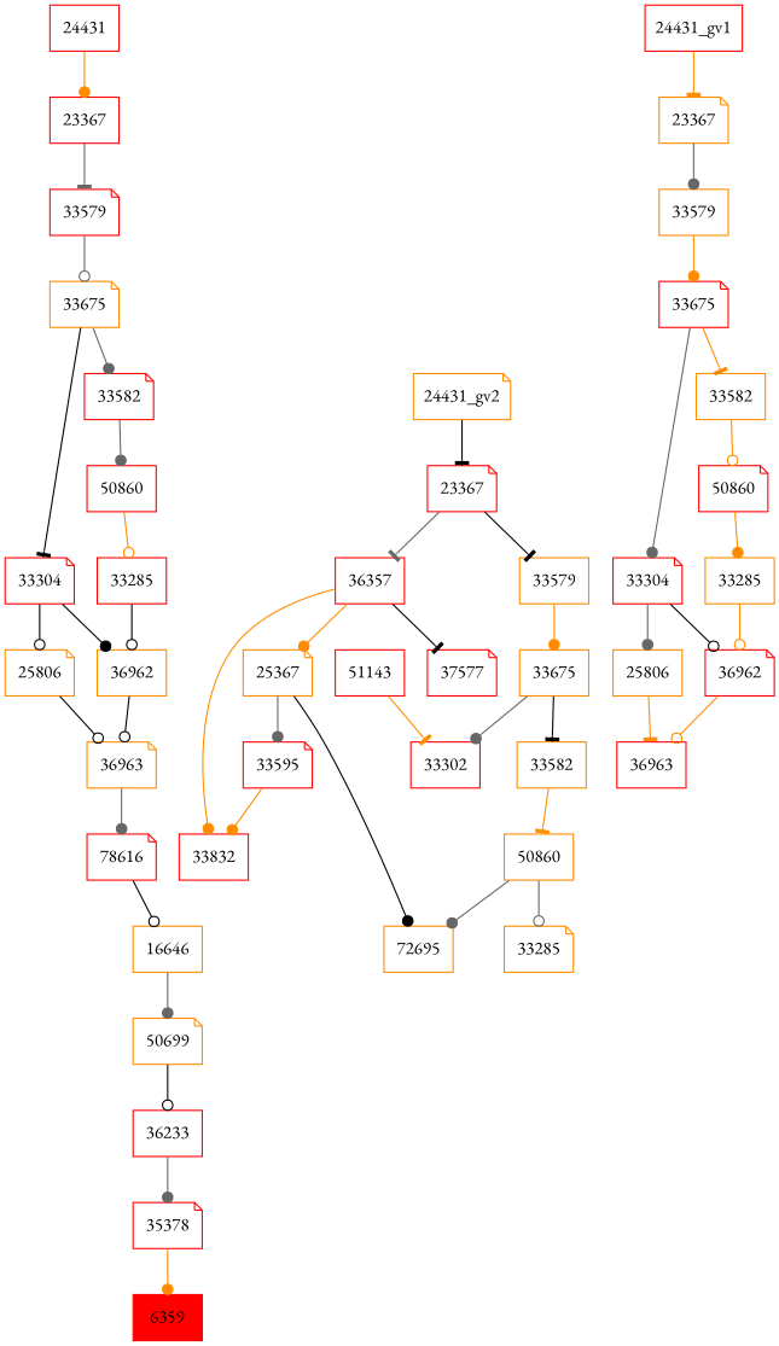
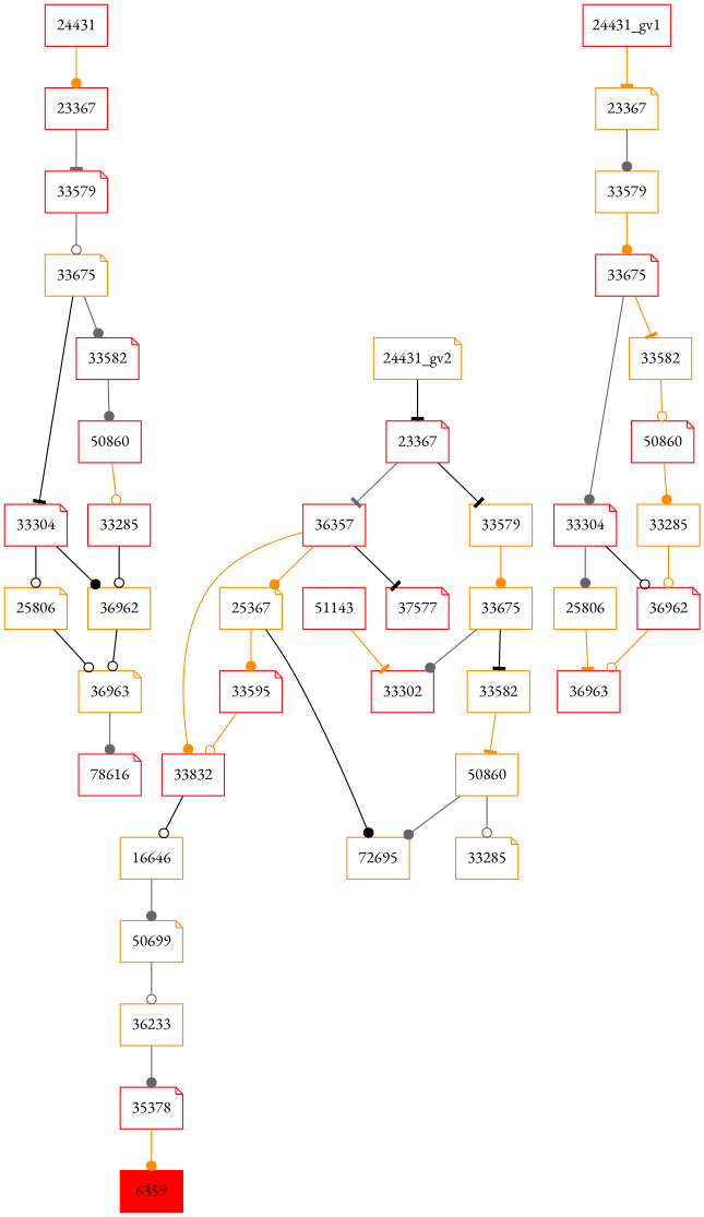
  strict digraph {
    fontname="EB Garamond"
    node [color=red fontname="EB Garamond" shape=box]
    edge [arrowhead=dot color=darkorange fontname="EB Garamond"]
    n1 [fillcolor=red label=6359 style=filled]
    n2 [label=35378 shape=note]
-   n3 [label=36233]
+   n3 [color=darkorange label=36233]
    n4 [color=darkorange label=50699 shape=note]
    n5 [color=darkorange label=16646]
    n6 [label=78616 shape=note]
    n7 [color=darkorange label=36963 shape=note]
    n8 [color=darkorange label=36962]
    n9 [color=darkorange label=25806 shape=note]
    n10 [label=33285]
    n11 [label=33304 shape=note]
    n12 [label=50860]
    n13 [color=darkorange label=33675 shape=note]
    n14 [label=33582 shape=note]
    n15 [label=33579 shape=note]
    n16 [label=23367]
    n17 [label=24431]
    n18 [label=36963]
    n19 [label=36962 shape=note]
    n20 [color=darkorange label=25806]
    n21 [color=darkorange label=33285]
    n22 [label=33304 shape=note]
    n23 [label=50860 shape=note]
    n24 [label=33675 shape=note]
    n25 [color=darkorange label=33582]
    n26 [color=darkorange label=33579]
    n27 [color=darkorange label=23367 shape=note]
    "24431_gv1"
    n29 [color=darkorange label=33285 shape=note]
    n30 [color=darkorange label=50860]
    n31 [color=darkorange label=72695]
    n32 [label=33832]
    n33 [color=darkorange label=33582]
    n34 [label=37577 shape=note]
    n35 [label=36357]
    n36 [color=darkorange label=25367 shape=note]
    n37 [label=33595 shape=note]
    n38 [color=darkorange label=33675]
    n39 [label=33302]
    n40 [label=51143]
    n41 [color=darkorange label=33579]
    n42 [label=23367 shape=note]
    "24431_gv2" [color=darkorange shape=note]
    subgraph sub_1 {
      n1
      n2
      n3
      n4
      n5
      n6
      n7
      n8
      n9
      n10
      n11
      n12
      n13
      n14
      n15
      n16
      n17
    }
    subgraph sub_2 {
      n18
      n19
      n20
      n21
      n22
      n23
      n24
      n25
      n26
      n27
      "24431_gv1"
    }
    subgraph sub_3 {
      n29
      n30
      n31
      n32
      n33
      n34
      n35
      n36
      n37
      n38
      n39
      n40
      n41
      n42
      "24431_gv2"
    }
    n2 -> n1
    n3 -> n2 [color=gray40]
-   n4 -> n3 [arrowhead=odot color=black]
+   n4 -> n3 [arrowhead=odot color=gray40]
    n5 -> n4 [color=gray40]
-   n6 -> n5 [arrowhead=odot color=black]
+   n32 -> n5 [arrowhead=odot color=black]
    n7 -> n6 [color=gray40]
    n8 -> n7 [arrowhead=odot color=black]
    n9 -> n7 [arrowhead=odot color=black]
    n10 -> n8 [arrowhead=odot color=black]
    n11 -> n8 [color=black]
    n11 -> n9 [arrowhead=odot color=black]
    n12 -> n10 [arrowhead=odot]
    n13 -> n11 [arrowhead=tee color=black]
    n13 -> n14 [color=gray40]
    n14 -> n12 [color=gray40]
    n15 -> n13 [arrowhead=odot color=gray40]
    n16 -> n15 [arrowhead=tee color=gray40]
    n17 -> n16
    n19 -> n18 [arrowhead=odot]
    n20 -> n18 [arrowhead=tee]
    n21 -> n19 [arrowhead=odot]
    n22 -> n19 [arrowhead=odot color=black]
    n22 -> n20 [color=gray40]
    n23 -> n21
    n24 -> n22 [color=gray40]
    n24 -> n25 [arrowhead=tee]
    n25 -> n23 [arrowhead=odot]
    n26 -> n24
    n27 -> n26 [color=gray40]
    "24431_gv1" -> n27 [arrowhead=tee]
    n30 -> n29 [arrowhead=odot color=gray40]
    n30 -> n31 [color=gray40]
    n33 -> n30 [arrowhead=tee]
    n35 -> n32
    n35 -> n34 [arrowhead=tee color=black]
    n35 -> n36
    n36 -> n31 [color=black]
-   n36 -> n37 [color=gray40]
-   n37 -> n32
+   n36 -> n37
+   n37 -> n32 [arrowhead=odot]
    n38 -> n33 [arrowhead=tee color=black]
    n38 -> n39 [color=gray40]
    n40 -> n39 [arrowhead=tee]
    n41 -> n38
    n42 -> n35 [arrowhead=tee color=gray40]
    n42 -> n41 [arrowhead=tee color=black]
    "24431_gv2" -> n42 [arrowhead=tee color=black]
  }
